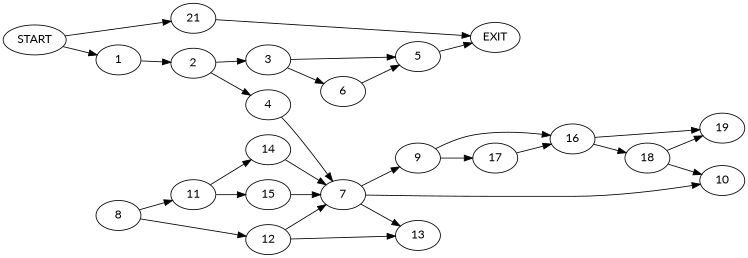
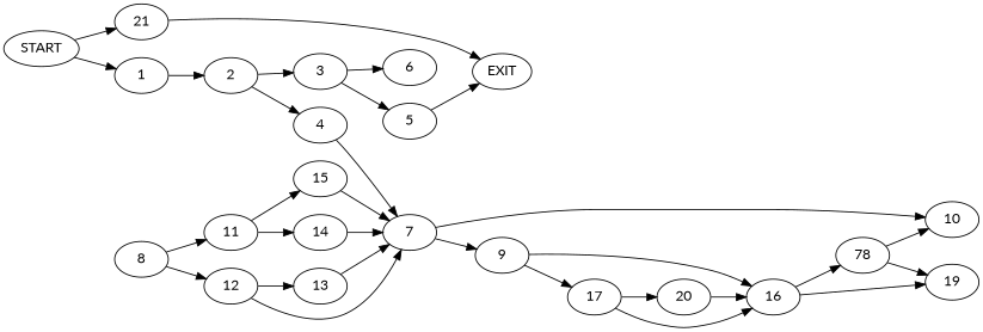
  digraph {
    fontname=Lato
    rankdir=LR
    node [fontname=Lato]
    edge [fontname=Lato]
    n1 [label=START]
    1
    21
    2
    n5 [label=EXIT]
    3
    4
    5
    6
    7
    9
    10
    8
    11
    12
    16
    17
    14
    15
    13
-   18
+   18 [label=78]
    19
+   20
    n1 -> 1
    n1 -> 21
    1 -> 2
    21 -> n5
    2 -> 3
    2 -> 4
    3 -> 5
    3 -> 6
    4 -> 7
    5 -> n5
-   6 -> 5
    7 -> 9
    7 -> 10
    9 -> 16
    9 -> 17
    8 -> 11
    8 -> 12
    11 -> 14
    11 -> 15
    12 -> 7
    12 -> 13
    16 -> 18
    16 -> 19
    17 -> 16
+   17 -> 20
    14 -> 7
    15 -> 7
-   7 -> 13
+   13 -> 7
    18 -> 10
    18 -> 19
+   20 -> 16
  }
